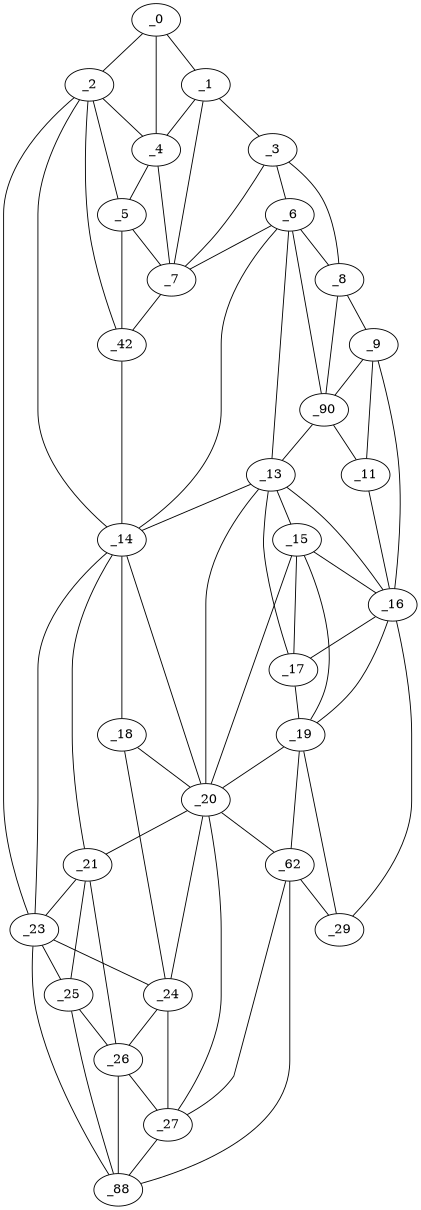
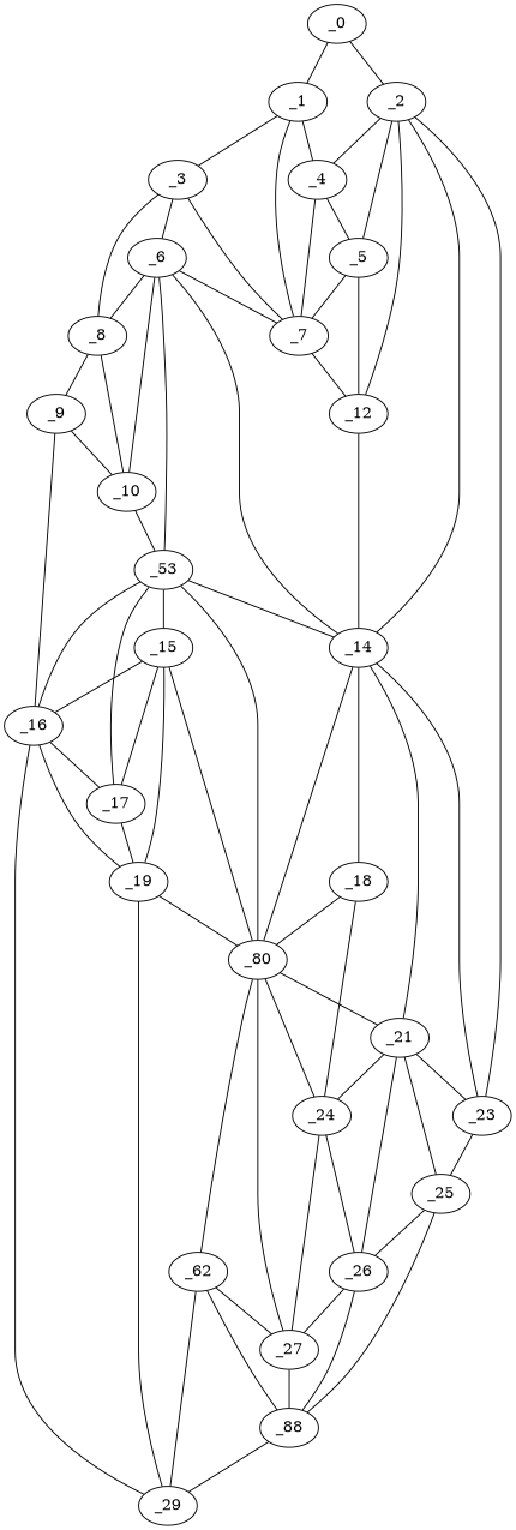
  graph {
    node [y=30]
    edge [valence=2]
    _0 [x=6 y=22]
    _1 [x=11 y=47]
    _2 [x=18 y=18]
    _4 [x=23 y=23]
    _3 [x=22 y=52]
    _7 [x=34]
    _5 [x=31 y=26]
-   _12 [x=51 label=_42]
+   _12 [x=51]
    _14 [x=62]
    _23 [x=97 y=17]
    _8 [x=36 y=75]
    _6 [x=33 y=61]
-   _10 [x=45 y=79 label=_90]
+   _10 [x=45 y=79]
    _9 [x=41 y=79]
-   _20 [x=90 y=60]
+   _20 [x=90 y=60 label=_80]
    _18 [x=81]
    _21 [x=91 y=23]
    _25 [x=107 y=19]
-   _13 [x=57 y=79]
-   _11 [x=50 y=80]
+   _13 [x=57 y=79 label=_53]
    _16 [x=76 y=98]
    _24 [x=104 y=49]
    n23 [label=_62 x=93 y=75]
    _27 [x=113 y=58]
    _26 [x=111 y=42]
    n26 [label=_88 x=118 y=69]
    _15 [x=69 y=82]
    _17 [x=80 y=85]
    _19 [x=87 y=80]
    _29 [x=119 y=102]
    _0 -- _1 [valence=1]
    _0 -- _2 [valence=1]
-   _0 -- _4
    _1 -- _4 [valence=1]
    _1 -- _3 [valence=1]
    _1 -- _7
    _2 -- _4
    _2 -- _5 [valence=1]
    _2 -- _12
    _2 -- _14
    _2 -- _23 [valence=1]
    _4 -- _7
    _4 -- _5
    _3 -- _7
    _3 -- _8
    _3 -- _6 [valence=1]
    _7 -- _12 [valence=1]
    _5 -- _7 [valence=1]
    _5 -- _12
    _12 -- _14
    _14 -- _23 [valence=1]
    _14 -- _20 [valence=1]
    _14 -- _18
    _14 -- _21
    _23 -- _25 [valence=1]
    _8 -- _10
    _8 -- _9 [valence=1]
    _6 -- _7
    _6 -- _14
    _6 -- _8
    _6 -- _10
    _6 -- _13
    _10 -- _13
-   _10 -- _11
    _9 -- _10 [valence=1]
-   _9 -- _11
    _9 -- _16 [valence=1]
    _20 -- _21
    _20 -- _24 [valence=1]
    _20 -- n23
    _20 -- _27
    _18 -- _20
    _18 -- _24
    _21 -- _23
    _21 -- _25
-   _23 -- _24
+   _21 -- _24
    _21 -- _26
    _25 -- _26
    _25 -- n26 [valence=1]
    _13 -- _14
    _13 -- _20
    _13 -- _16
    _13 -- _15
-   _11 -- _16 [valence=1]
    _16 -- _17
    _16 -- _19 [valence=1]
    _16 -- _29 [valence=1]
    _24 -- _27
    _24 -- _26
    n23 -- _27
    n23 -- n26
    n23 -- _29 [valence=1]
    _27 -- n26 [valence=1]
    _26 -- _27
    _26 -- n26 [valence=1]
-   n26 -- _23 [valence=1]
+   n26 -- _29 [valence=1]
    _15 -- _20
    _15 -- _16 [valence=1]
    _15 -- _17
    _15 -- _19
    _17 -- _13 [valence=1]
    _17 -- _19 [valence=1]
    _19 -- _20
-   _19 -- n23
    _19 -- _29
  }
